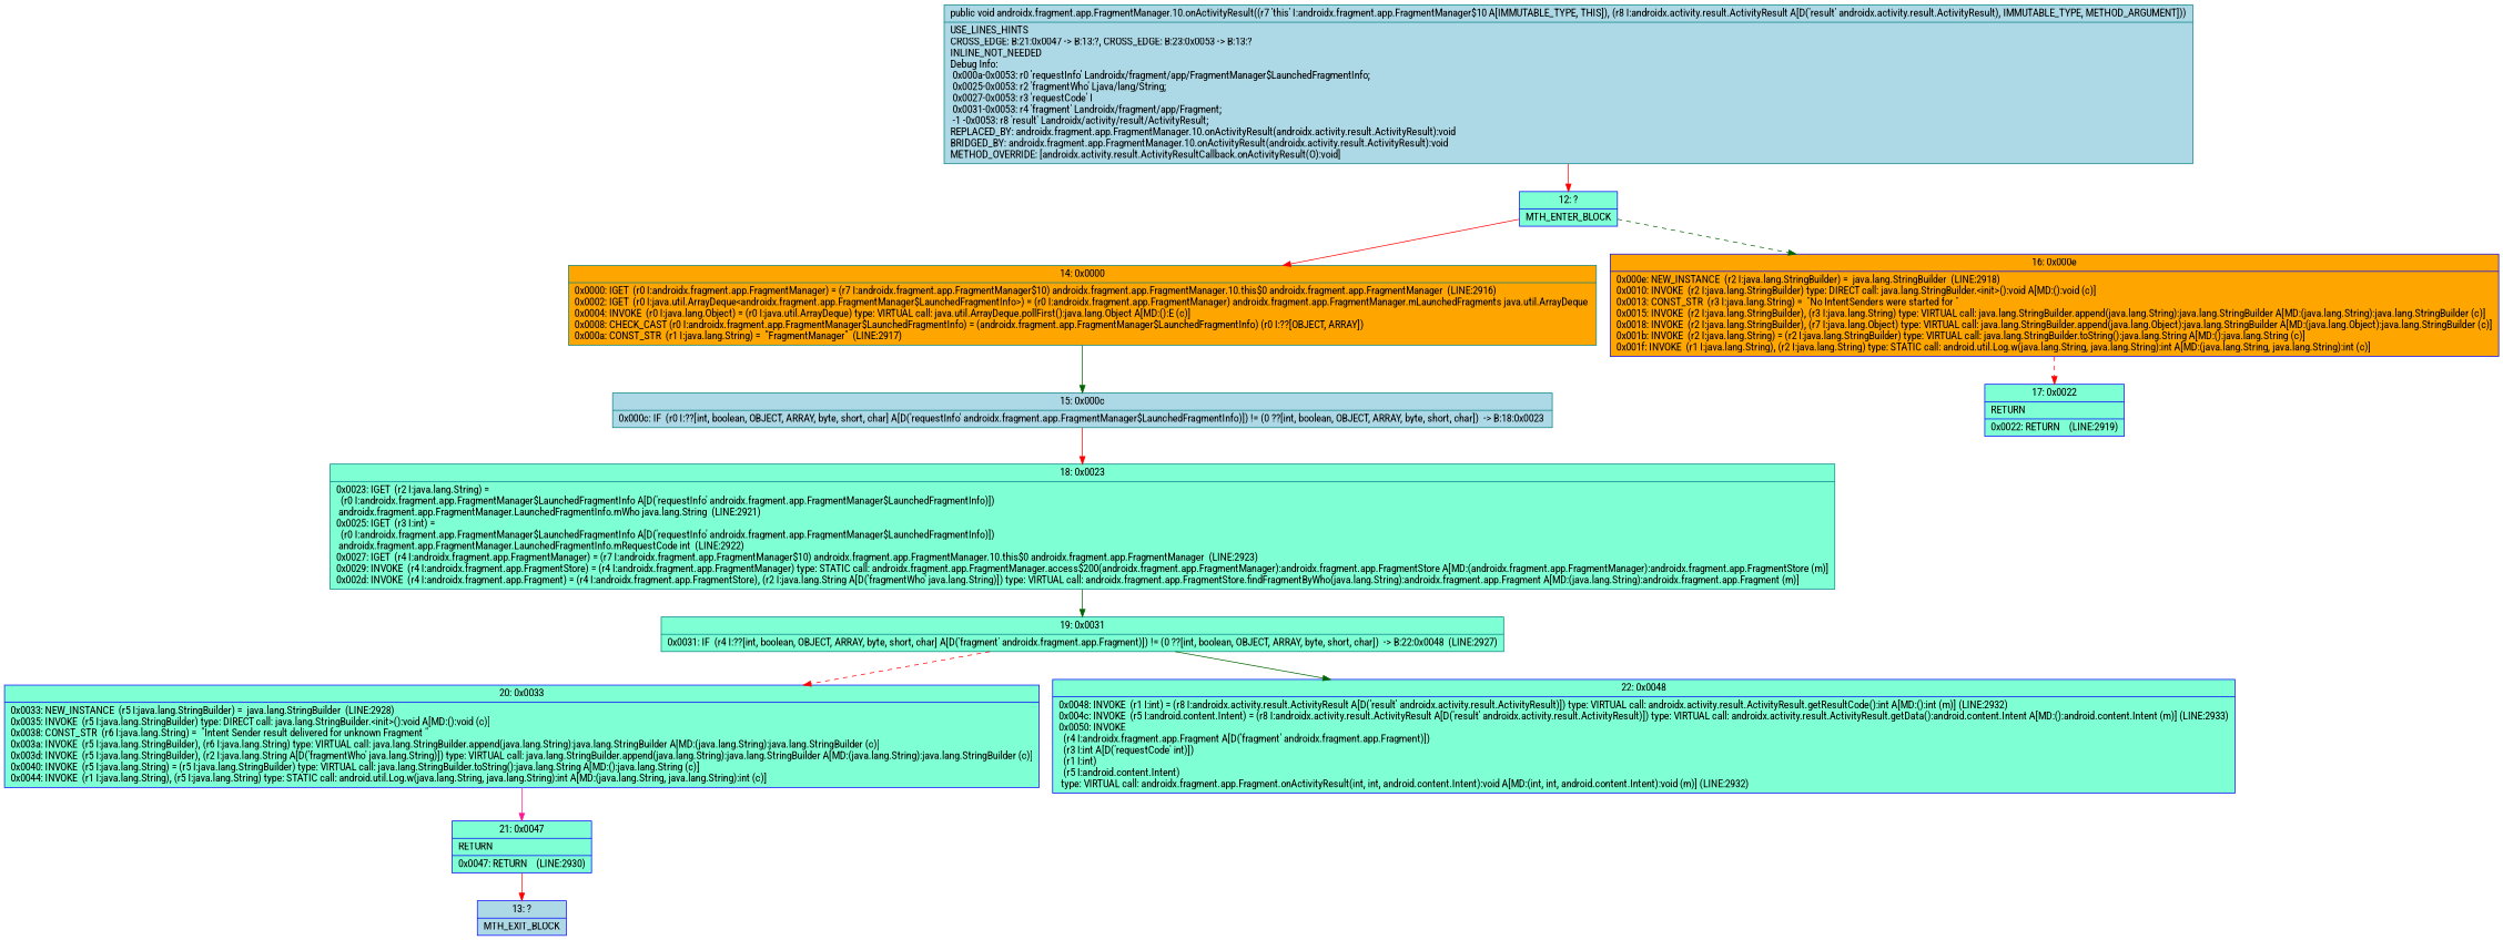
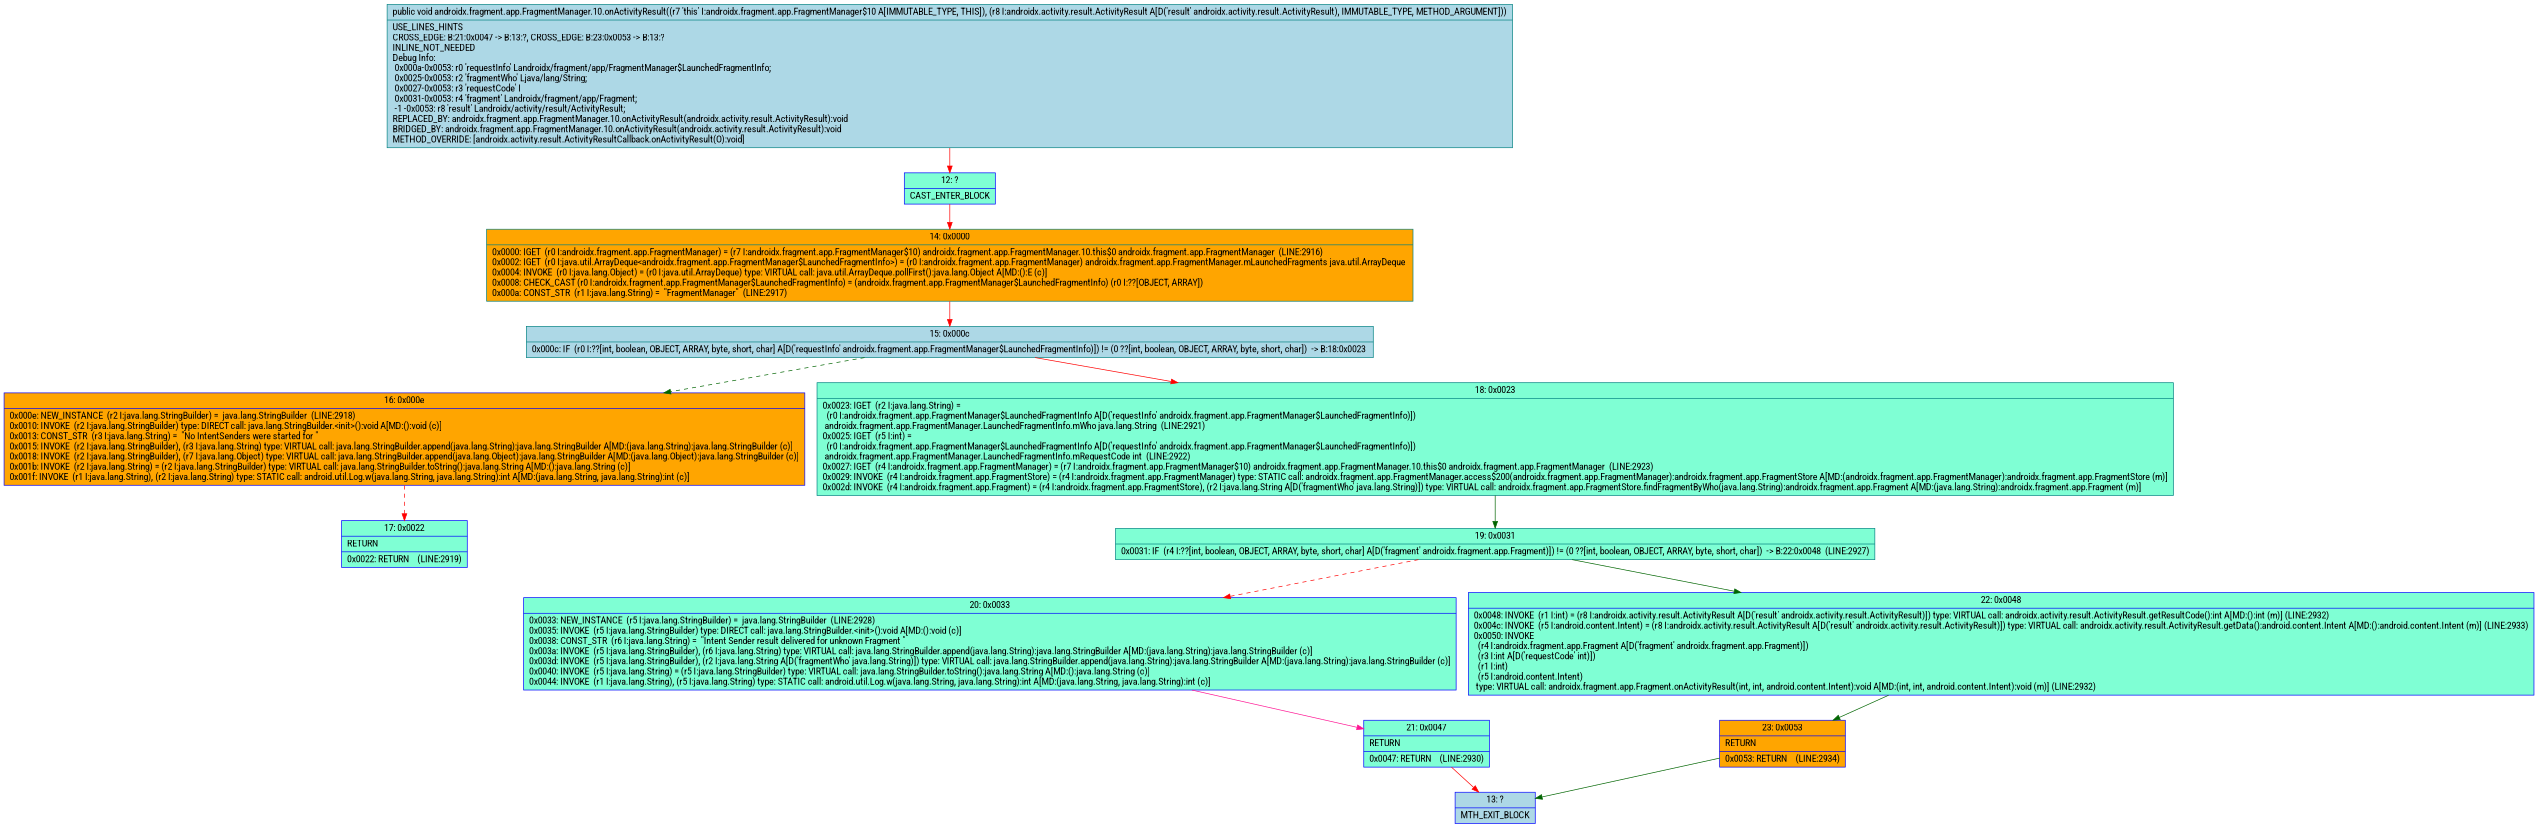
  digraph {
    fontname="Roboto Condensed"
    node [color=blue fillcolor=aquamarine fontname="Roboto Condensed" shape=record style=filled]
    edge [color=red fontname="Roboto Condensed"]
-   n1 [label="{12\:\ ?|MTH_ENTER_BLOCK\l}"]
+   n1 [label="{12\:\ ?|CAST_ENTER_BLOCK\l}"]
    n2 [color=teal fillcolor=orange label="{14\:\ 0x0000|0x0000: IGET  (r0 I:androidx.fragment.app.FragmentManager) = (r7 I:androidx.fragment.app.FragmentManager$10) androidx.fragment.app.FragmentManager.10.this$0 androidx.fragment.app.FragmentManager  (LINE:2916)\l0x0002: IGET  (r0 I:java.util.ArrayDeque\<androidx.fragment.app.FragmentManager$LaunchedFragmentInfo\>) = (r0 I:androidx.fragment.app.FragmentManager) androidx.fragment.app.FragmentManager.mLaunchedFragments java.util.ArrayDeque \l0x0004: INVOKE  (r0 I:java.lang.Object) = (r0 I:java.util.ArrayDeque) type: VIRTUAL call: java.util.ArrayDeque.pollFirst():java.lang.Object A[MD:():E (c)]\l0x0008: CHECK_CAST (r0 I:androidx.fragment.app.FragmentManager$LaunchedFragmentInfo) = (androidx.fragment.app.FragmentManager$LaunchedFragmentInfo) (r0 I:??[OBJECT, ARRAY]) \l0x000a: CONST_STR  (r1 I:java.lang.String) =  \"FragmentManager\"  (LINE:2917)\l}"]
    n3 [color=teal fillcolor=lightblue label="{15\:\ 0x000c|0x000c: IF  (r0 I:??[int, boolean, OBJECT, ARRAY, byte, short, char] A[D('requestInfo' androidx.fragment.app.FragmentManager$LaunchedFragmentInfo)]) != (0 ??[int, boolean, OBJECT, ARRAY, byte, short, char])  \-\> B:18:0x0023 \l}"]
    n4 [fillcolor=orange label="{16\:\ 0x000e|0x000e: NEW_INSTANCE  (r2 I:java.lang.StringBuilder) =  java.lang.StringBuilder  (LINE:2918)\l0x0010: INVOKE  (r2 I:java.lang.StringBuilder) type: DIRECT call: java.lang.StringBuilder.\<init\>():void A[MD:():void (c)]\l0x0013: CONST_STR  (r3 I:java.lang.String) =  \"No IntentSenders were started for \" \l0x0015: INVOKE  (r2 I:java.lang.StringBuilder), (r3 I:java.lang.String) type: VIRTUAL call: java.lang.StringBuilder.append(java.lang.String):java.lang.StringBuilder A[MD:(java.lang.String):java.lang.StringBuilder (c)]\l0x0018: INVOKE  (r2 I:java.lang.StringBuilder), (r7 I:java.lang.Object) type: VIRTUAL call: java.lang.StringBuilder.append(java.lang.Object):java.lang.StringBuilder A[MD:(java.lang.Object):java.lang.StringBuilder (c)]\l0x001b: INVOKE  (r2 I:java.lang.String) = (r2 I:java.lang.StringBuilder) type: VIRTUAL call: java.lang.StringBuilder.toString():java.lang.String A[MD:():java.lang.String (c)]\l0x001f: INVOKE  (r1 I:java.lang.String), (r2 I:java.lang.String) type: STATIC call: android.util.Log.w(java.lang.String, java.lang.String):int A[MD:(java.lang.String, java.lang.String):int (c)]\l}"]
-   n5 [color=teal label="{18\:\ 0x0023|0x0023: IGET  (r2 I:java.lang.String) = \l  (r0 I:androidx.fragment.app.FragmentManager$LaunchedFragmentInfo A[D('requestInfo' androidx.fragment.app.FragmentManager$LaunchedFragmentInfo)])\l androidx.fragment.app.FragmentManager.LaunchedFragmentInfo.mWho java.lang.String  (LINE:2921)\l0x0025: IGET  (r3 I:int) = \l  (r0 I:androidx.fragment.app.FragmentManager$LaunchedFragmentInfo A[D('requestInfo' androidx.fragment.app.FragmentManager$LaunchedFragmentInfo)])\l androidx.fragment.app.FragmentManager.LaunchedFragmentInfo.mRequestCode int  (LINE:2922)\l0x0027: IGET  (r4 I:androidx.fragment.app.FragmentManager) = (r7 I:androidx.fragment.app.FragmentManager$10) androidx.fragment.app.FragmentManager.10.this$0 androidx.fragment.app.FragmentManager  (LINE:2923)\l0x0029: INVOKE  (r4 I:androidx.fragment.app.FragmentStore) = (r4 I:androidx.fragment.app.FragmentManager) type: STATIC call: androidx.fragment.app.FragmentManager.access$200(androidx.fragment.app.FragmentManager):androidx.fragment.app.FragmentStore A[MD:(androidx.fragment.app.FragmentManager):androidx.fragment.app.FragmentStore (m)]\l0x002d: INVOKE  (r4 I:androidx.fragment.app.Fragment) = (r4 I:androidx.fragment.app.FragmentStore), (r2 I:java.lang.String A[D('fragmentWho' java.lang.String)]) type: VIRTUAL call: androidx.fragment.app.FragmentStore.findFragmentByWho(java.lang.String):androidx.fragment.app.Fragment A[MD:(java.lang.String):androidx.fragment.app.Fragment (m)]\l}"]
+   n5 [color=teal label="{18\:\ 0x0023|0x0023: IGET  (r2 I:java.lang.String) = \l  (r0 I:androidx.fragment.app.FragmentManager$LaunchedFragmentInfo A[D('requestInfo' androidx.fragment.app.FragmentManager$LaunchedFragmentInfo)])\l androidx.fragment.app.FragmentManager.LaunchedFragmentInfo.mWho java.lang.String  (LINE:2921)\l0x0025: IGET  (r5 I:int) = \l  (r0 I:androidx.fragment.app.FragmentManager$LaunchedFragmentInfo A[D('requestInfo' androidx.fragment.app.FragmentManager$LaunchedFragmentInfo)])\l androidx.fragment.app.FragmentManager.LaunchedFragmentInfo.mRequestCode int  (LINE:2922)\l0x0027: IGET  (r4 I:androidx.fragment.app.FragmentManager) = (r7 I:androidx.fragment.app.FragmentManager$10) androidx.fragment.app.FragmentManager.10.this$0 androidx.fragment.app.FragmentManager  (LINE:2923)\l0x0029: INVOKE  (r4 I:androidx.fragment.app.FragmentStore) = (r4 I:androidx.fragment.app.FragmentManager) type: STATIC call: androidx.fragment.app.FragmentManager.access$200(androidx.fragment.app.FragmentManager):androidx.fragment.app.FragmentStore A[MD:(androidx.fragment.app.FragmentManager):androidx.fragment.app.FragmentStore (m)]\l0x002d: INVOKE  (r4 I:androidx.fragment.app.Fragment) = (r4 I:androidx.fragment.app.FragmentStore), (r2 I:java.lang.String A[D('fragmentWho' java.lang.String)]) type: VIRTUAL call: androidx.fragment.app.FragmentStore.findFragmentByWho(java.lang.String):androidx.fragment.app.Fragment A[MD:(java.lang.String):androidx.fragment.app.Fragment (m)]\l}"]
    n6 [label="{17\:\ 0x0022|RETURN\l|0x0022: RETURN    (LINE:2919)\l}"]
    n7 [color=teal label="{19\:\ 0x0031|0x0031: IF  (r4 I:??[int, boolean, OBJECT, ARRAY, byte, short, char] A[D('fragment' androidx.fragment.app.Fragment)]) != (0 ??[int, boolean, OBJECT, ARRAY, byte, short, char])  \-\> B:22:0x0048  (LINE:2927)\l}"]
    n8 [fillcolor=lightblue label="{13\:\ ?|MTH_EXIT_BLOCK\l}"]
    n9 [label="{20\:\ 0x0033|0x0033: NEW_INSTANCE  (r5 I:java.lang.StringBuilder) =  java.lang.StringBuilder  (LINE:2928)\l0x0035: INVOKE  (r5 I:java.lang.StringBuilder) type: DIRECT call: java.lang.StringBuilder.\<init\>():void A[MD:():void (c)]\l0x0038: CONST_STR  (r6 I:java.lang.String) =  \"Intent Sender result delivered for unknown Fragment \" \l0x003a: INVOKE  (r5 I:java.lang.StringBuilder), (r6 I:java.lang.String) type: VIRTUAL call: java.lang.StringBuilder.append(java.lang.String):java.lang.StringBuilder A[MD:(java.lang.String):java.lang.StringBuilder (c)]\l0x003d: INVOKE  (r5 I:java.lang.StringBuilder), (r2 I:java.lang.String A[D('fragmentWho' java.lang.String)]) type: VIRTUAL call: java.lang.StringBuilder.append(java.lang.String):java.lang.StringBuilder A[MD:(java.lang.String):java.lang.StringBuilder (c)]\l0x0040: INVOKE  (r5 I:java.lang.String) = (r5 I:java.lang.StringBuilder) type: VIRTUAL call: java.lang.StringBuilder.toString():java.lang.String A[MD:():java.lang.String (c)]\l0x0044: INVOKE  (r1 I:java.lang.String), (r5 I:java.lang.String) type: STATIC call: android.util.Log.w(java.lang.String, java.lang.String):int A[MD:(java.lang.String, java.lang.String):int (c)]\l}"]
    n10 [label="{22\:\ 0x0048|0x0048: INVOKE  (r1 I:int) = (r8 I:androidx.activity.result.ActivityResult A[D('result' androidx.activity.result.ActivityResult)]) type: VIRTUAL call: androidx.activity.result.ActivityResult.getResultCode():int A[MD:():int (m)] (LINE:2932)\l0x004c: INVOKE  (r5 I:android.content.Intent) = (r8 I:androidx.activity.result.ActivityResult A[D('result' androidx.activity.result.ActivityResult)]) type: VIRTUAL call: androidx.activity.result.ActivityResult.getData():android.content.Intent A[MD:():android.content.Intent (m)] (LINE:2933)\l0x0050: INVOKE  \l  (r4 I:androidx.fragment.app.Fragment A[D('fragment' androidx.fragment.app.Fragment)])\l  (r3 I:int A[D('requestCode' int)])\l  (r1 I:int)\l  (r5 I:android.content.Intent)\l type: VIRTUAL call: androidx.fragment.app.Fragment.onActivityResult(int, int, android.content.Intent):void A[MD:(int, int, android.content.Intent):void (m)] (LINE:2932)\l}"]
    n11 [label="{21\:\ 0x0047|RETURN\l|0x0047: RETURN    (LINE:2930)\l}"]
+   n12 [fillcolor=orange label="{23\:\ 0x0053|RETURN\l|0x0053: RETURN    (LINE:2934)\l}"]
    n13 [color=teal fillcolor=lightblue label="{public void androidx.fragment.app.FragmentManager.10.onActivityResult((r7 'this' I:androidx.fragment.app.FragmentManager$10 A[IMMUTABLE_TYPE, THIS]), (r8 I:androidx.activity.result.ActivityResult A[D('result' androidx.activity.result.ActivityResult), IMMUTABLE_TYPE, METHOD_ARGUMENT]))  | USE_LINES_HINTS\lCROSS_EDGE: B:21:0x0047 \-\> B:13:?, CROSS_EDGE: B:23:0x0053 \-\> B:13:?\lINLINE_NOT_NEEDED\lDebug Info:\l  0x000a\-0x0053: r0 'requestInfo' Landroidx\/fragment\/app\/FragmentManager$LaunchedFragmentInfo;\l  0x0025\-0x0053: r2 'fragmentWho' Ljava\/lang\/String;\l  0x0027\-0x0053: r3 'requestCode' I\l  0x0031\-0x0053: r4 'fragment' Landroidx\/fragment\/app\/Fragment;\l  \-1 \-0x0053: r8 'result' Landroidx\/activity\/result\/ActivityResult;\lREPLACED_BY: androidx.fragment.app.FragmentManager.10.onActivityResult(androidx.activity.result.ActivityResult):void\lBRIDGED_BY: androidx.fragment.app.FragmentManager.10.onActivityResult(androidx.activity.result.ActivityResult):void\lMETHOD_OVERRIDE: [androidx.activity.result.ActivityResultCallback.onActivityResult(O):void]\l}"]
    n1 -> n2
-   n2 -> n3 [color=darkgreen]
-   n1 -> n4 [color=darkgreen style=dashed]
+   n2 -> n3
+   n3 -> n4 [color=darkgreen style=dashed]
    n3 -> n5
    n4 -> n6 [style=dashed]
    n5 -> n7 [color=darkgreen]
    n7 -> n9 [style=dashed]
    n7 -> n10 [color=darkgreen]
    n9 -> n11 [color=deeppink]
+   n10 -> n12 [color=darkgreen]
    n11 -> n8
+   n12 -> n8 [color=darkgreen]
    n13 -> n1
  }
